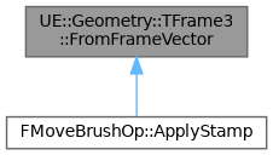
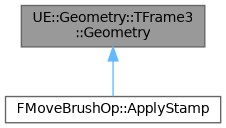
  digraph {
    rankdir=TB
    node [fontname=Helvetica fontsize=10 shape=box style=filled]
-   n1 [color=gray40 fillcolor=grey60 fontcolor=black height=0.2 label="UE::Geometry::TFrame3\l::FromFrameVector" width=0.4]
+   n1 [color=gray40 fillcolor=grey60 fontcolor=black height=0.2 label="UE::Geometry::TFrame3\l::Geometry" width=0.4]
    n2 [color=grey40 fillcolor=white height=0.2 label="FMoveBrushOp::ApplyStamp" width=0.4]
    n1 -> n2 [color=steelblue1 dir=back fontname=Helvetica fontsize=10 labelfontname=Helvetica labelfontsize=10 style=solid]
  }
